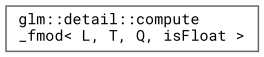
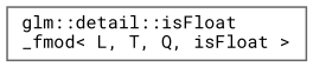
  digraph {
    rankdir=LR
    fontname="Roboto Mono"
-   n1 [color=grey40 fillcolor=white fontname="Roboto Mono" fontsize=10 height=0.2 label="glm::detail::compute\l_fmod\< L, T, Q, isFloat \>" shape=box style=filled width=0.4]
+   n1 [color=grey40 fillcolor=white fontname="Roboto Mono" fontsize=10 height=0.2 label="glm::detail::isFloat\l_fmod\< L, T, Q, isFloat \>" shape=box style=filled width=0.4]
  }
